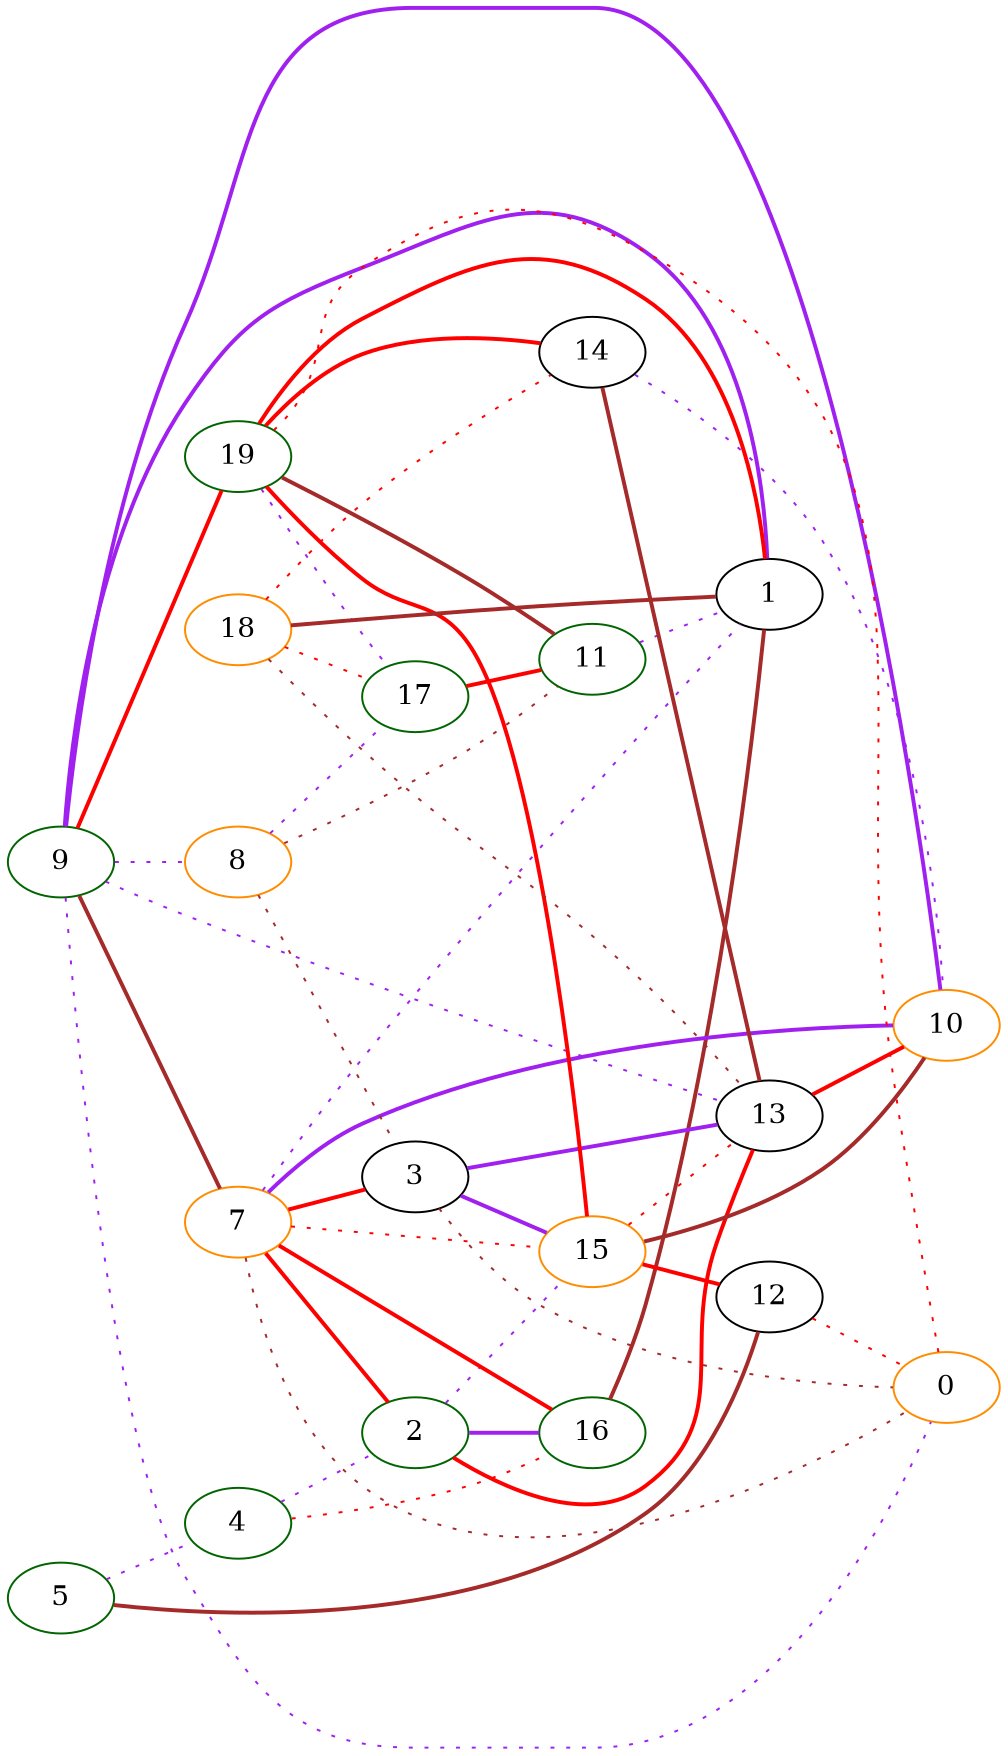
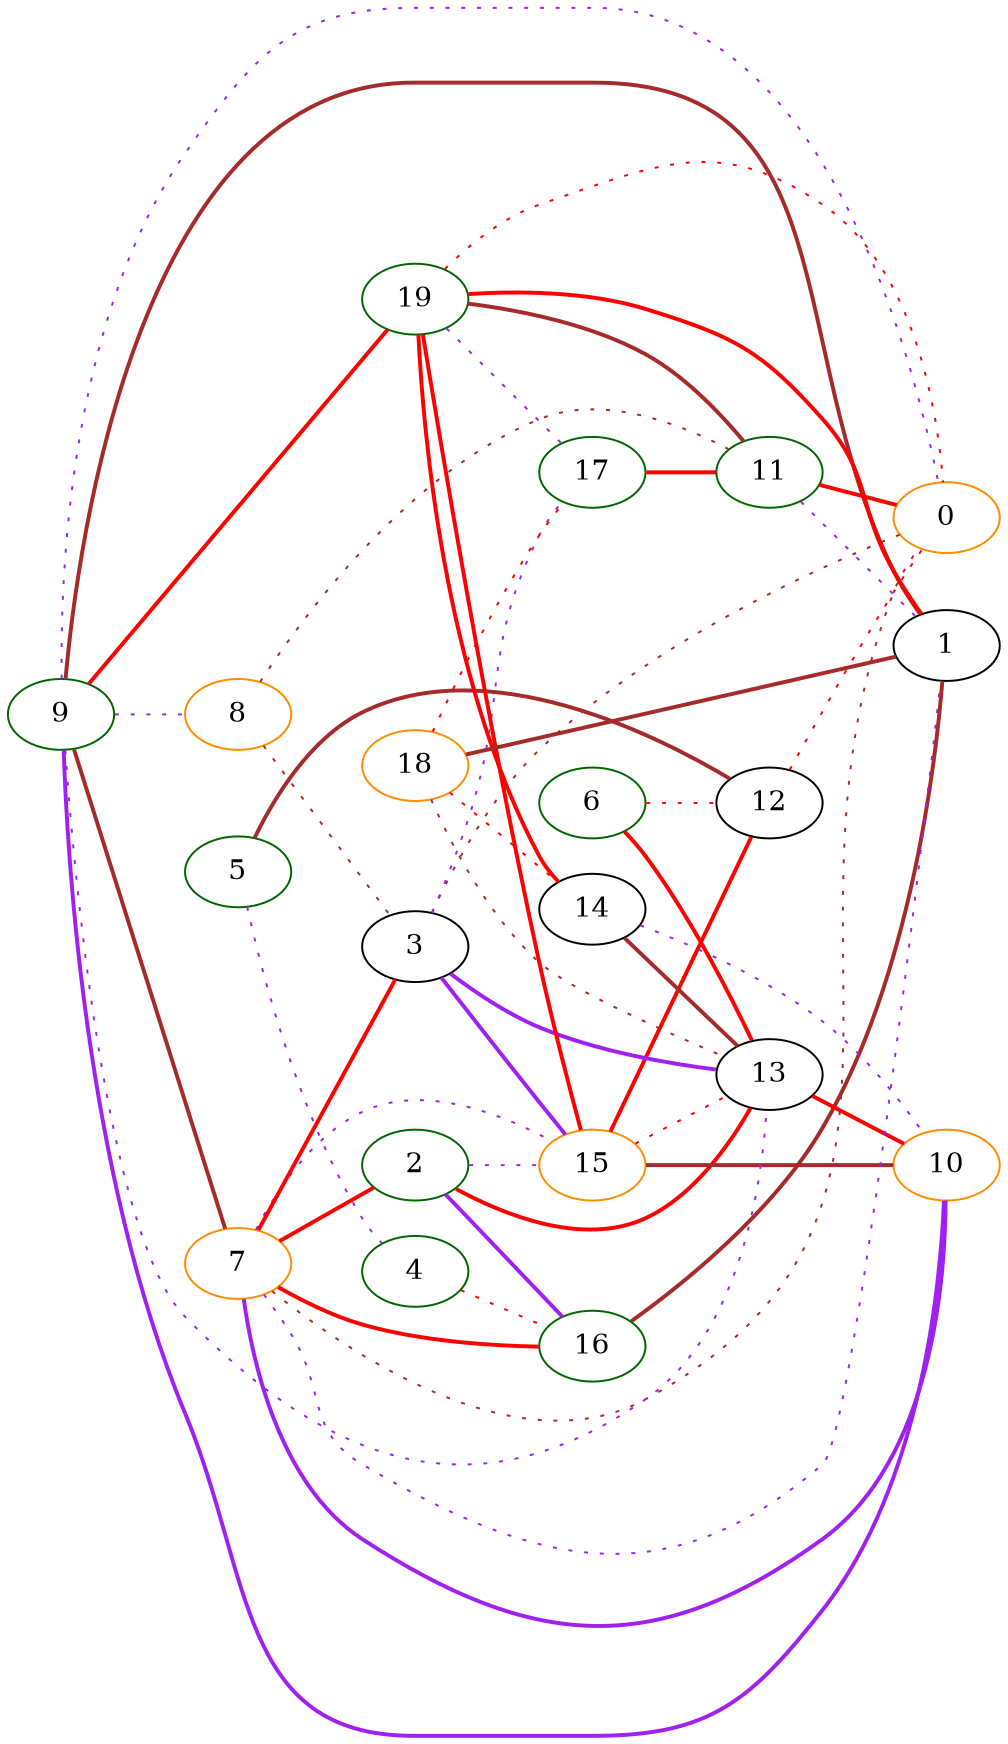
  digraph {
    rankdir=LR
    node [color=darkgreen]
    edge [color=red dir=none style=bold]
    4
    2
    16
    15 [color=darkorange]
    13 [color=black]
    12 [color=black]
    10 [color=darkorange]
    5
    0 [color=darkorange]
    7 [color=darkorange]
    3 [color=black]
    1 [color=black]
    9
    19
    8 [color=darkorange]
    11
    14 [color=black]
    17
+   6
    18 [color=darkorange]
    subgraph sub_1 {
      4
      2
      16
      15
      13
      12
      10
      5
      0
      7
      3
      1
      9
      19
      8
      11
      14
      17
+     6
      18
    }
-   4 -> 2 [color=purple style=dotted]
    4 -> 16 [style=dotted]
    2 -> 16 [color=purple]
    2 -> 15 [color=purple style=dotted]
    2 -> 13
    16 -> 1 [color=brown]
    15 -> 13 [style=dotted]
    15 -> 12
    15 -> 10 [color=brown]
    13 -> 10
    12 -> 0 [style=dotted]
    5 -> 4 [color=purple style=dotted]
    5 -> 12 [color=brown]
    7 -> 2
    7 -> 16
-   7 -> 15 [style=dotted]
+   7 -> 15 [color=purple style=dotted]
    7 -> 10 [color=purple]
    7 -> 0 [color=brown style=dotted]
    7 -> 3
    7 -> 1 [color=purple style=dotted]
    3 -> 15 [color=purple]
    3 -> 13 [color=purple]
    3 -> 0 [color=brown style=dotted]
-   8 -> 17 [color=purple style=dotted]
+   3 -> 17 [color=purple style=dotted]
    9 -> 13 [color=purple style=dotted]
    9 -> 10 [color=purple]
    9 -> 0 [color=purple style=dotted]
    9 -> 7 [color=brown]
-   9 -> 1 [color=purple]
+   9 -> 1 [color=brown]
    9 -> 19
    9 -> 8 [color=purple style=dotted]
    19 -> 15
    19 -> 0 [style=dotted]
    19 -> 1
    19 -> 11 [color=brown]
    19 -> 14
    19 -> 17 [color=purple style=dotted]
    8 -> 3 [color=brown style=dotted]
    8 -> 11 [color=brown style=dotted]
+   11 -> 0
    11 -> 1 [color=purple style=dotted]
    14 -> 13 [color=brown]
    14 -> 10 [color=purple style=dotted]
    17 -> 11
+   6 -> 13
+   6 -> 12 [style=dotted]
    18 -> 13 [color=brown style=dotted]
    18 -> 1 [color=brown]
    18 -> 14 [style=dotted]
    18 -> 17 [style=dotted]
  }
